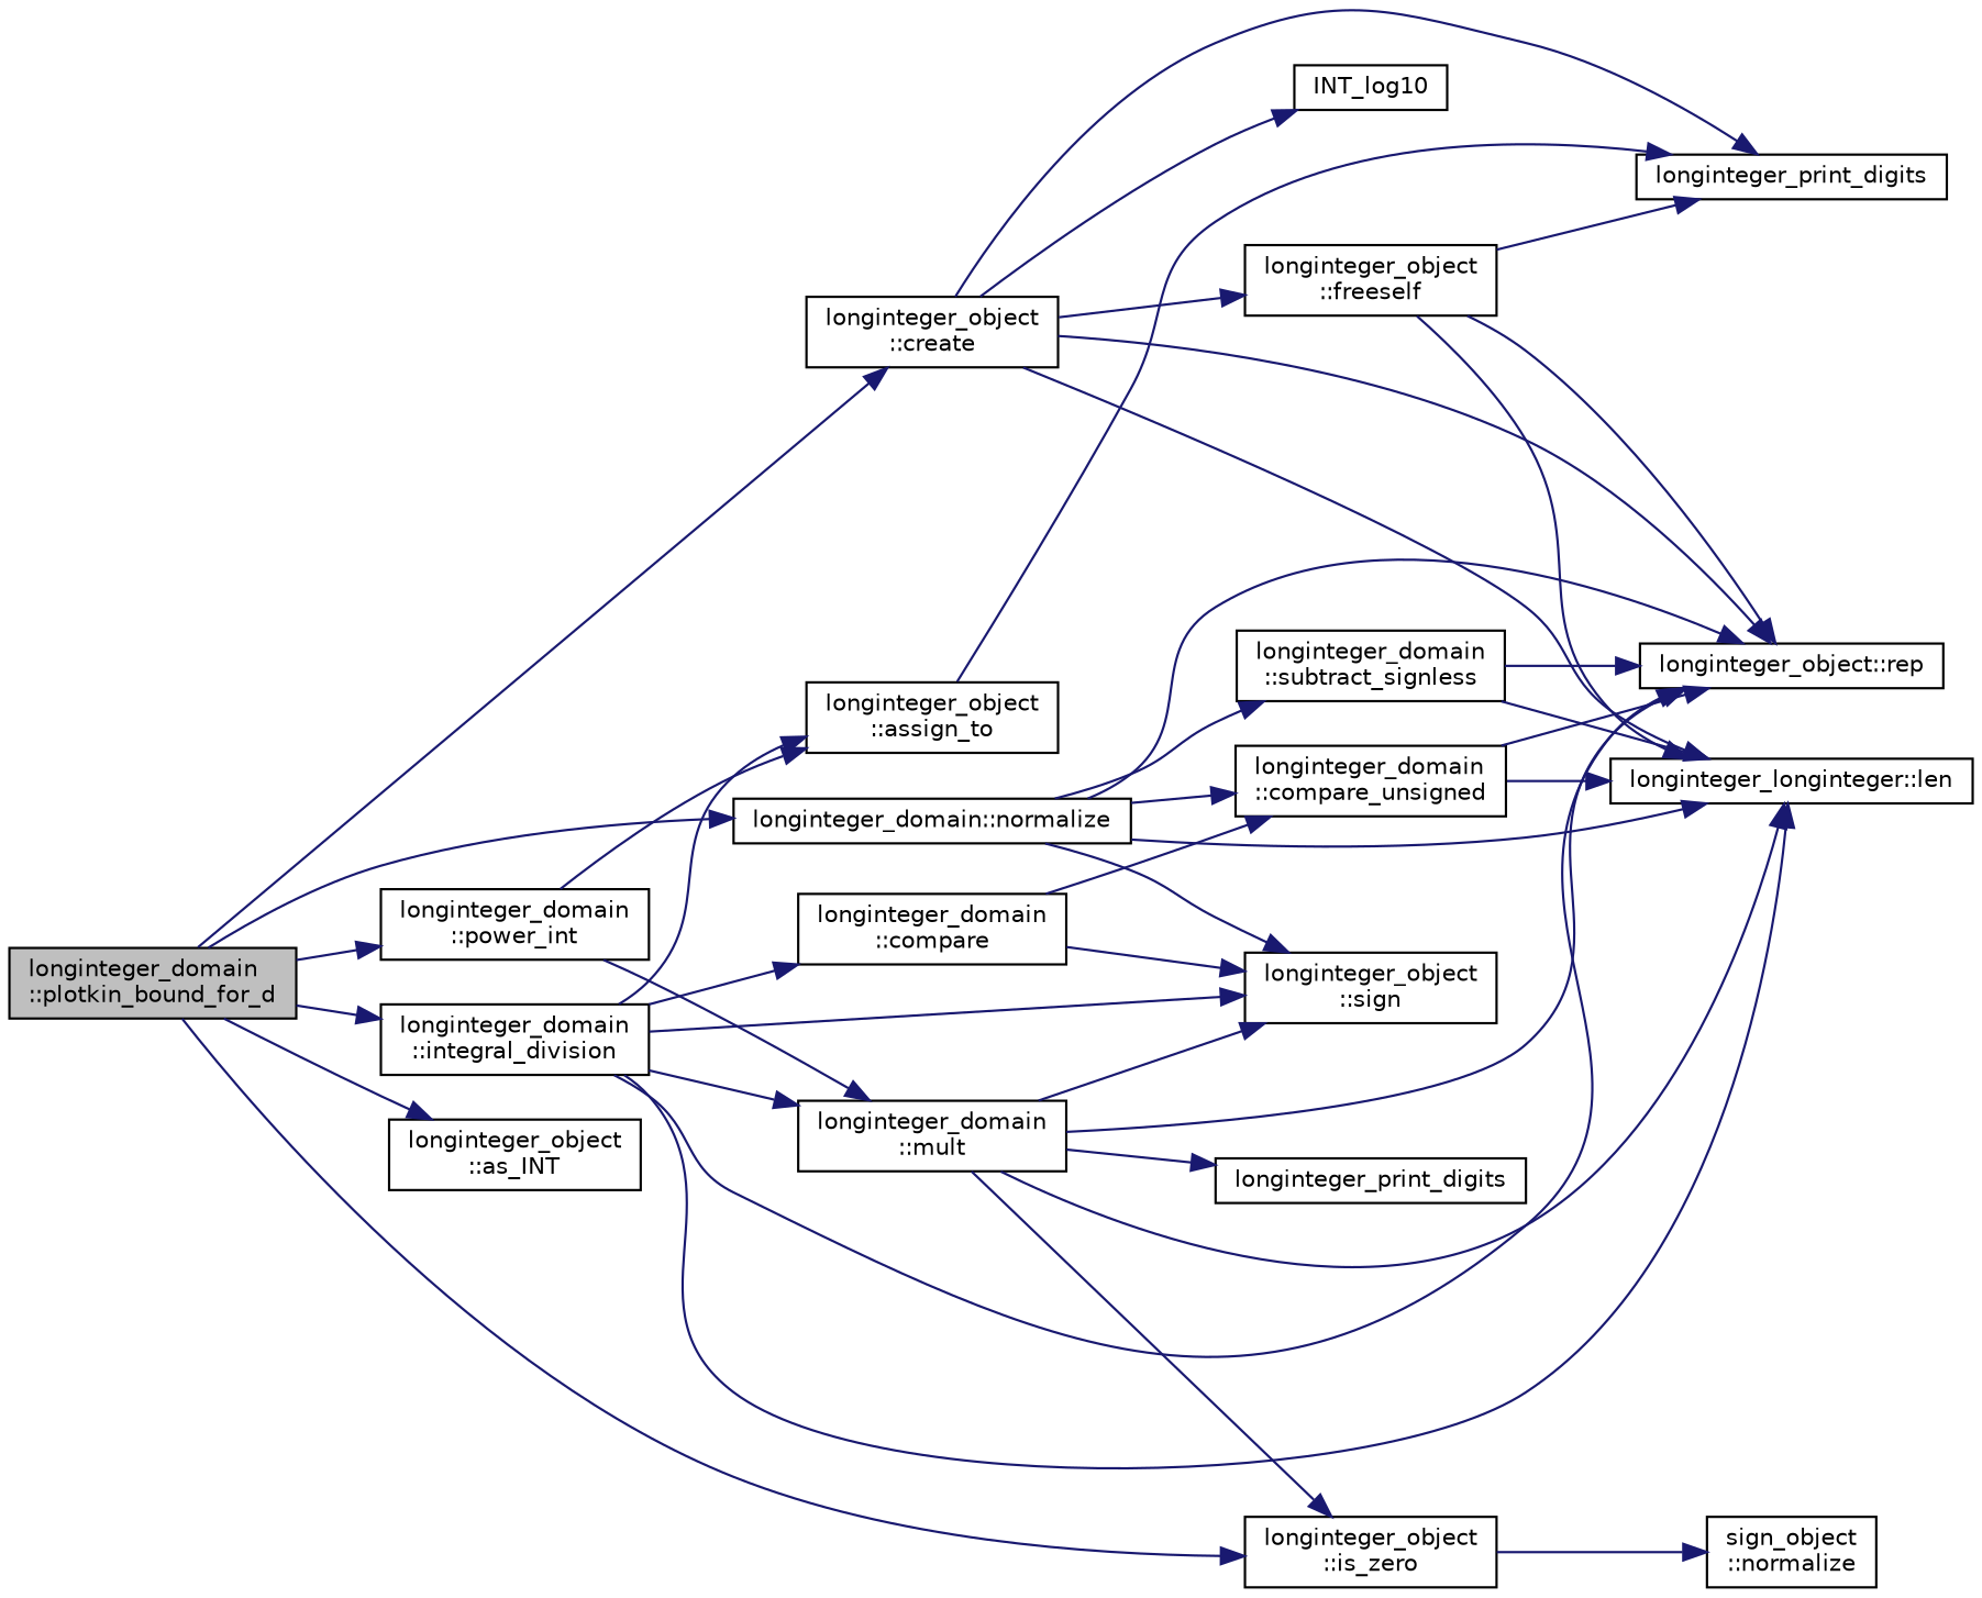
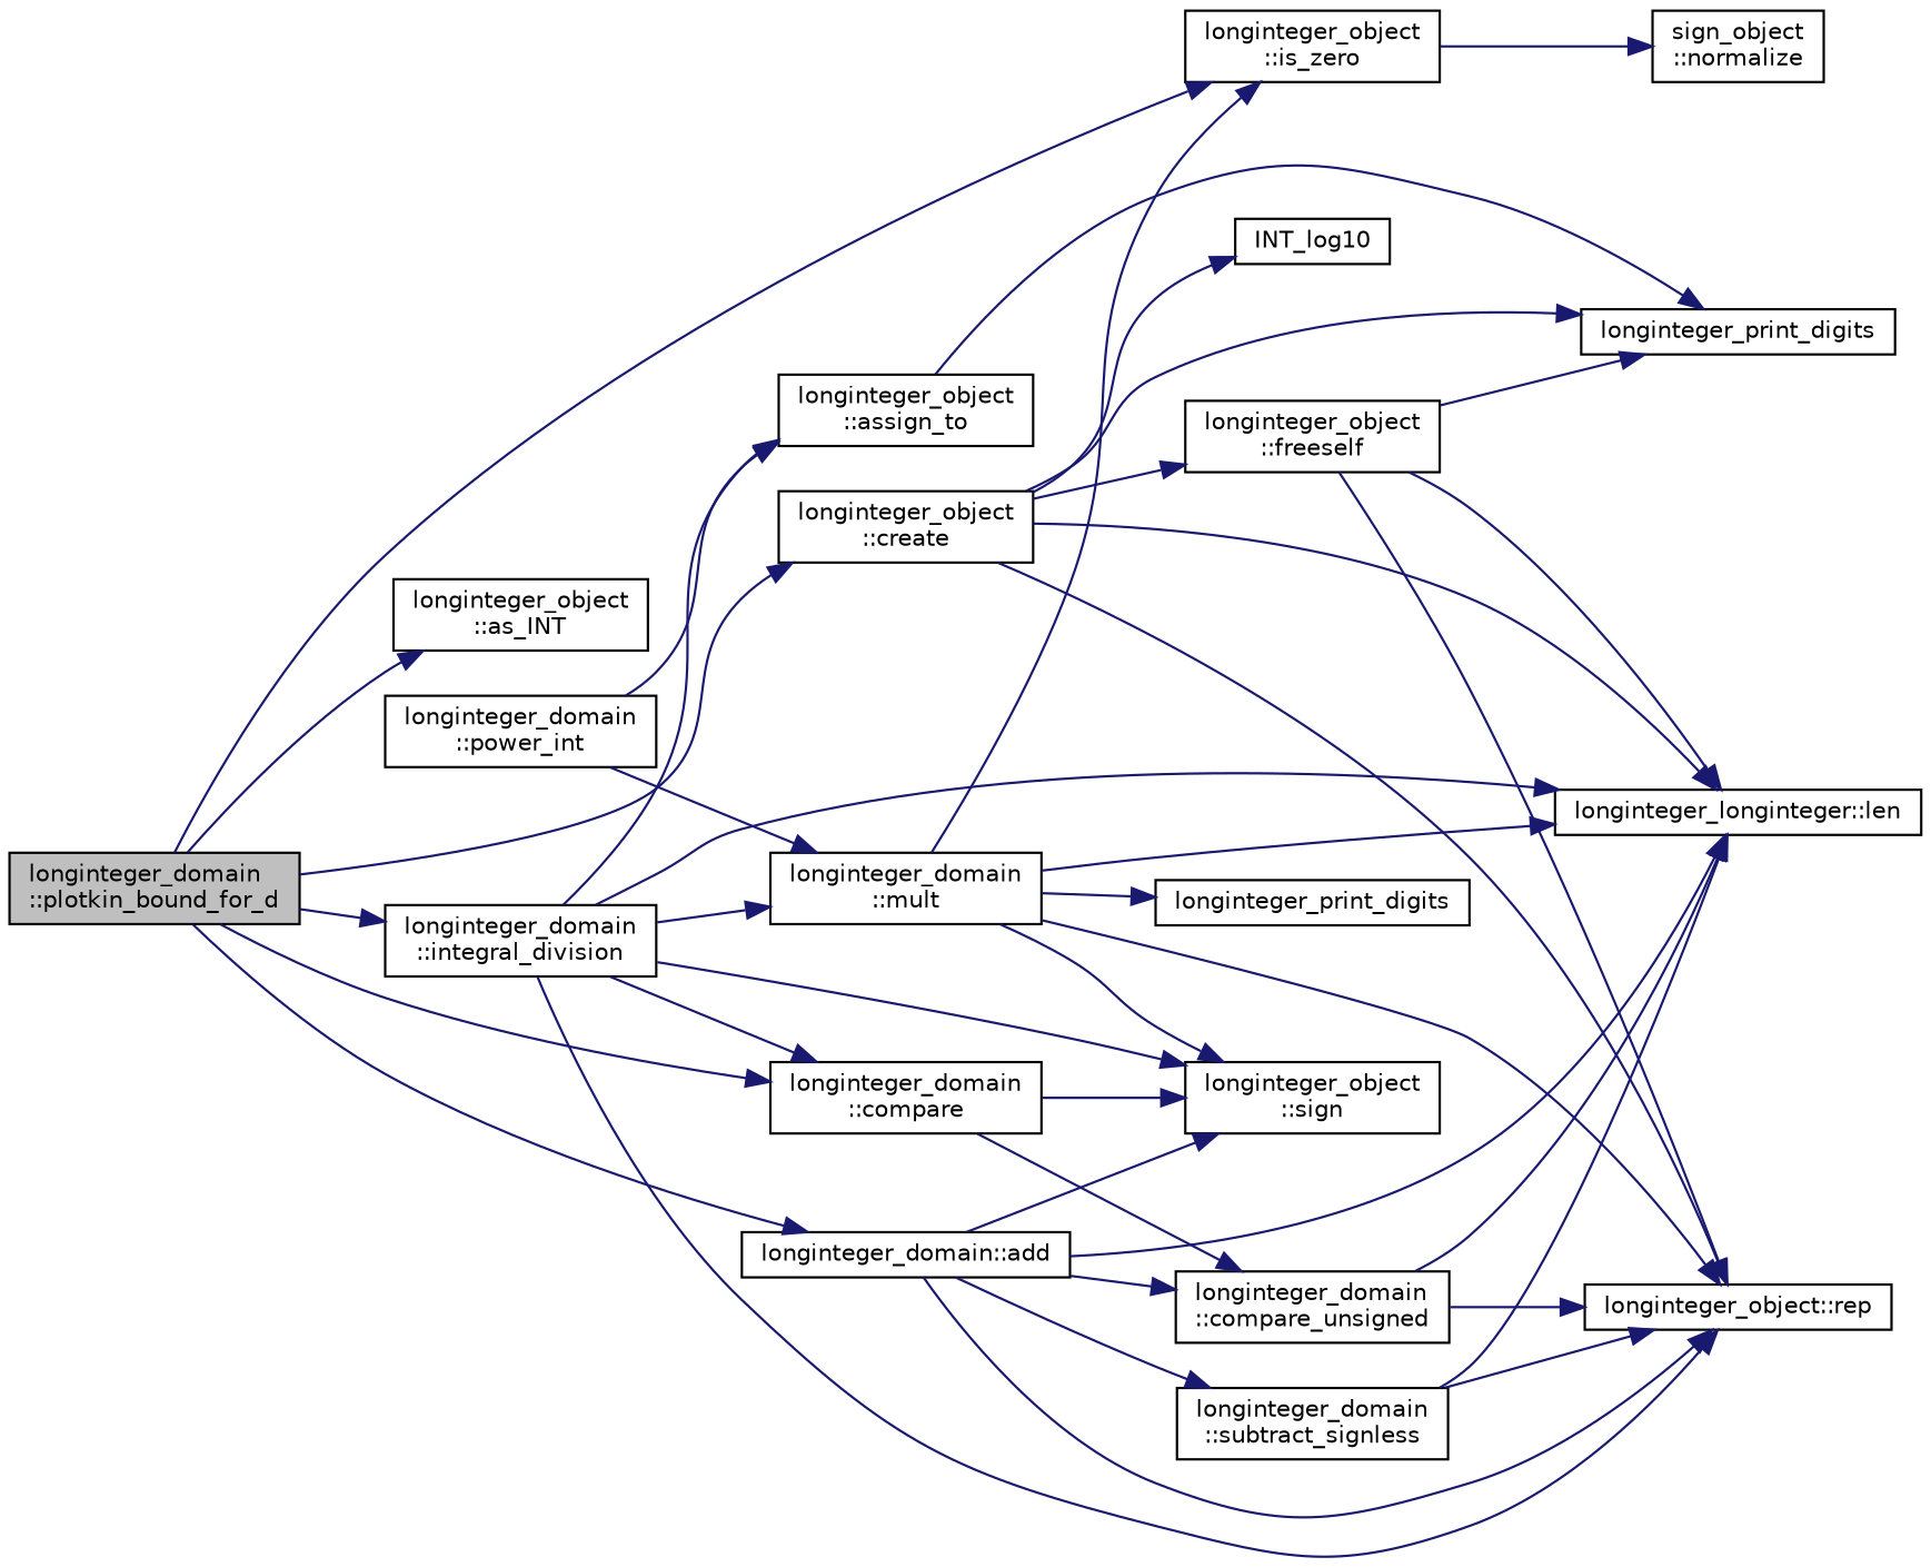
  digraph {
    rankdir=LR
    node [color=black fillcolor=white fontname=Helvetica fontsize=10 shape=record style=filled]
    edge [color=midnightblue fontname=Helvetica fontsize=10 labelfontname=Helvetica labelfontsize=10 style=solid]
    n1 [fillcolor=grey75 fontcolor=black height=0.2 label="longinteger_domain\l::plotkin_bound_for_d" width=0.4]
    n2 [height=0.2 label="longinteger_object\l::create" width=0.4]
    n3 [height=0.2 label="longinteger_domain\l::power_int" width=0.4]
-   n4 [height=0.2 label="longinteger_domain::normalize" width=0.4]
+   n4 [height=0.2 label="longinteger_domain::add" width=0.4]
    n5 [height=0.2 label="longinteger_domain\l::integral_division" width=0.4]
    n6 [height=0.2 label="longinteger_object\l::as_INT" width=0.4]
    n7 [height=0.2 label="longinteger_object\l::is_zero" width=0.4]
    n8 [height=0.2 label="longinteger_object\l::freeself" width=0.4]
    n9 [height=0.2 label=longinteger_print_digits width=0.4]
    n10 [height=0.2 label="longinteger_object::rep" width=0.4]
    n11 [height=0.2 label="longinteger_longinteger::len" width=0.4]
    n12 [height=0.2 label=INT_log10 width=0.4]
    n13 [height=0.2 label="longinteger_domain\l::mult" width=0.4]
    n14 [height=0.2 label="longinteger_object\l::assign_to" width=0.4]
    n15 [height=0.2 label="longinteger_object\l::sign" width=0.4]
    n16 [height=0.2 label=longinteger_print_digits width=0.4]
    n17 [height=0.2 label="longinteger_domain\l::compare_unsigned" width=0.4]
    n18 [height=0.2 label="longinteger_domain\l::subtract_signless" width=0.4]
    n19 [height=0.2 label="longinteger_domain\l::compare" width=0.4]
    n20 [height=0.2 label="sign_object\l::normalize" width=0.4]
    n1 -> n2
-   n1 -> n3
+   n1 -> n19
    n1 -> n4
    n1 -> n5
    n1 -> n6
    n1 -> n7
    n2 -> n8
    n2 -> n9
    n2 -> n10
    n2 -> n11
    n2 -> n12
    n3 -> n13
    n3 -> n14
    n4 -> n10
    n4 -> n11
    n4 -> n15
    n4 -> n17
    n4 -> n18
    n5 -> n10
    n5 -> n11
    n5 -> n13
    n5 -> n14
    n5 -> n15
    n5 -> n19
    n7 -> n20
    n8 -> n9
    n8 -> n10
    n8 -> n11
    n13 -> n7
    n13 -> n10
    n13 -> n11
    n13 -> n15
    n13 -> n16
    n14 -> n9
    n17 -> n10
    n17 -> n11
    n18 -> n10
    n18 -> n11
    n19 -> n15
    n19 -> n17
  }
